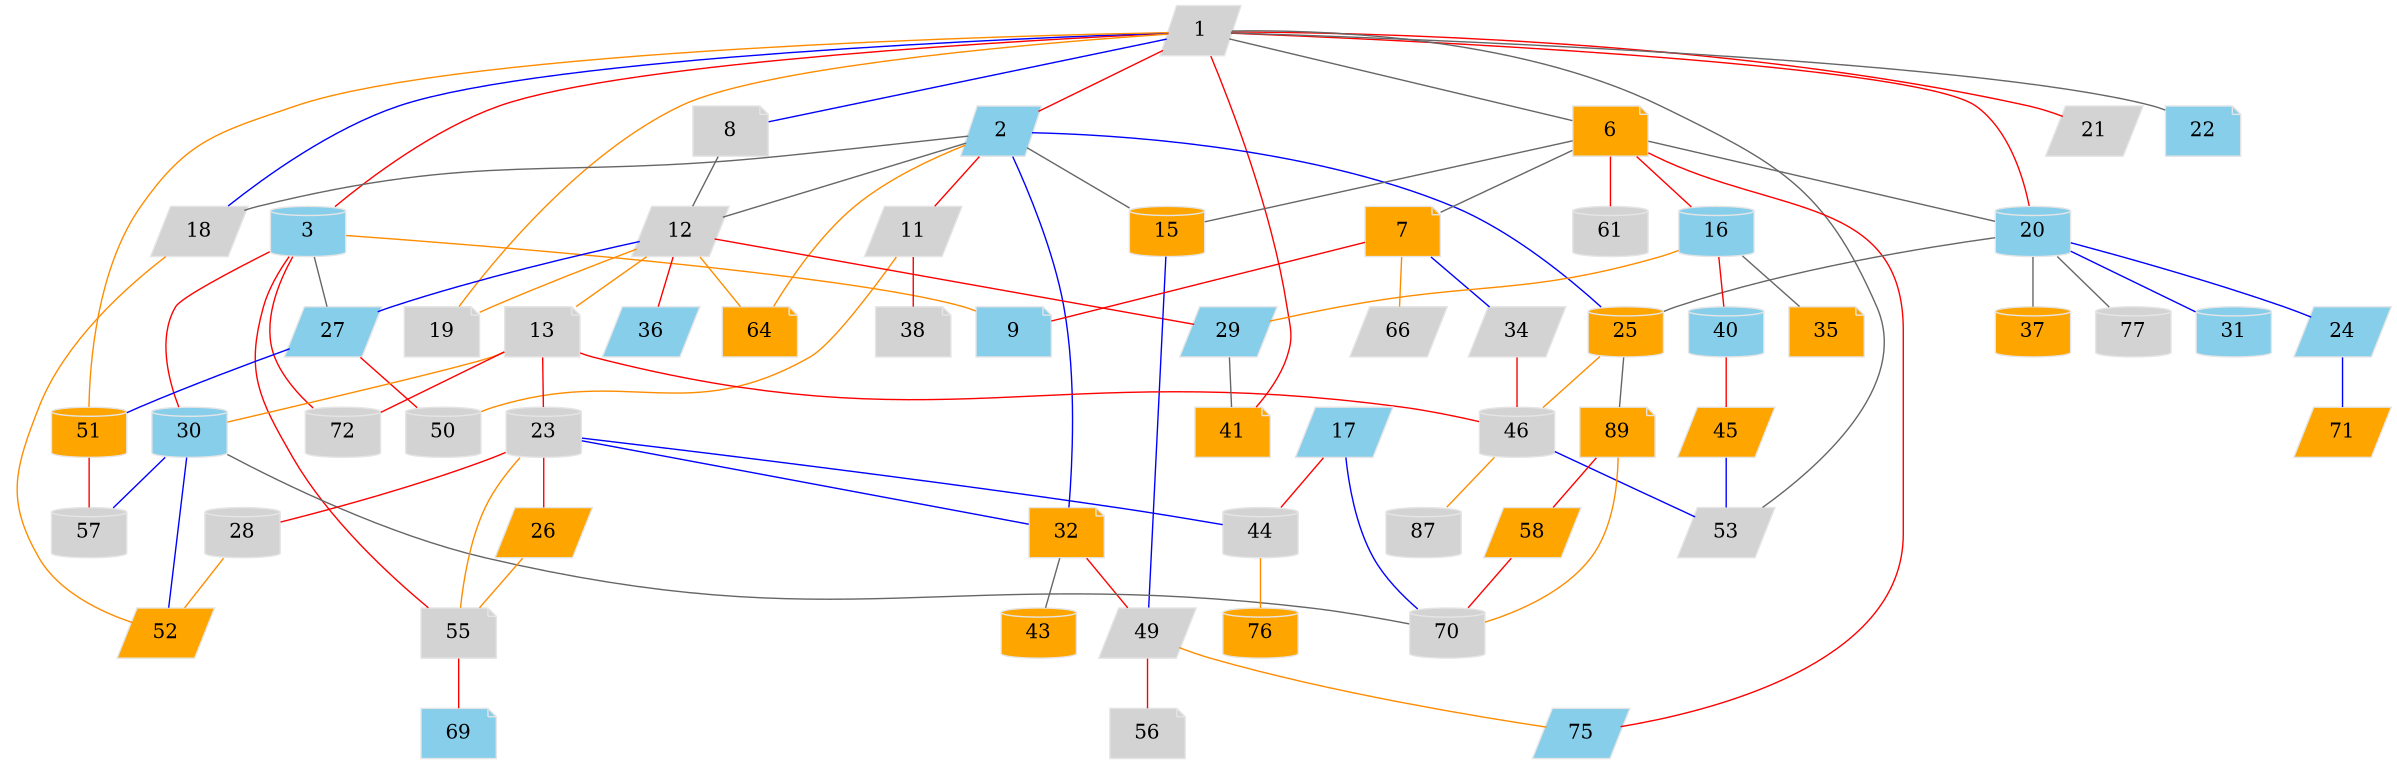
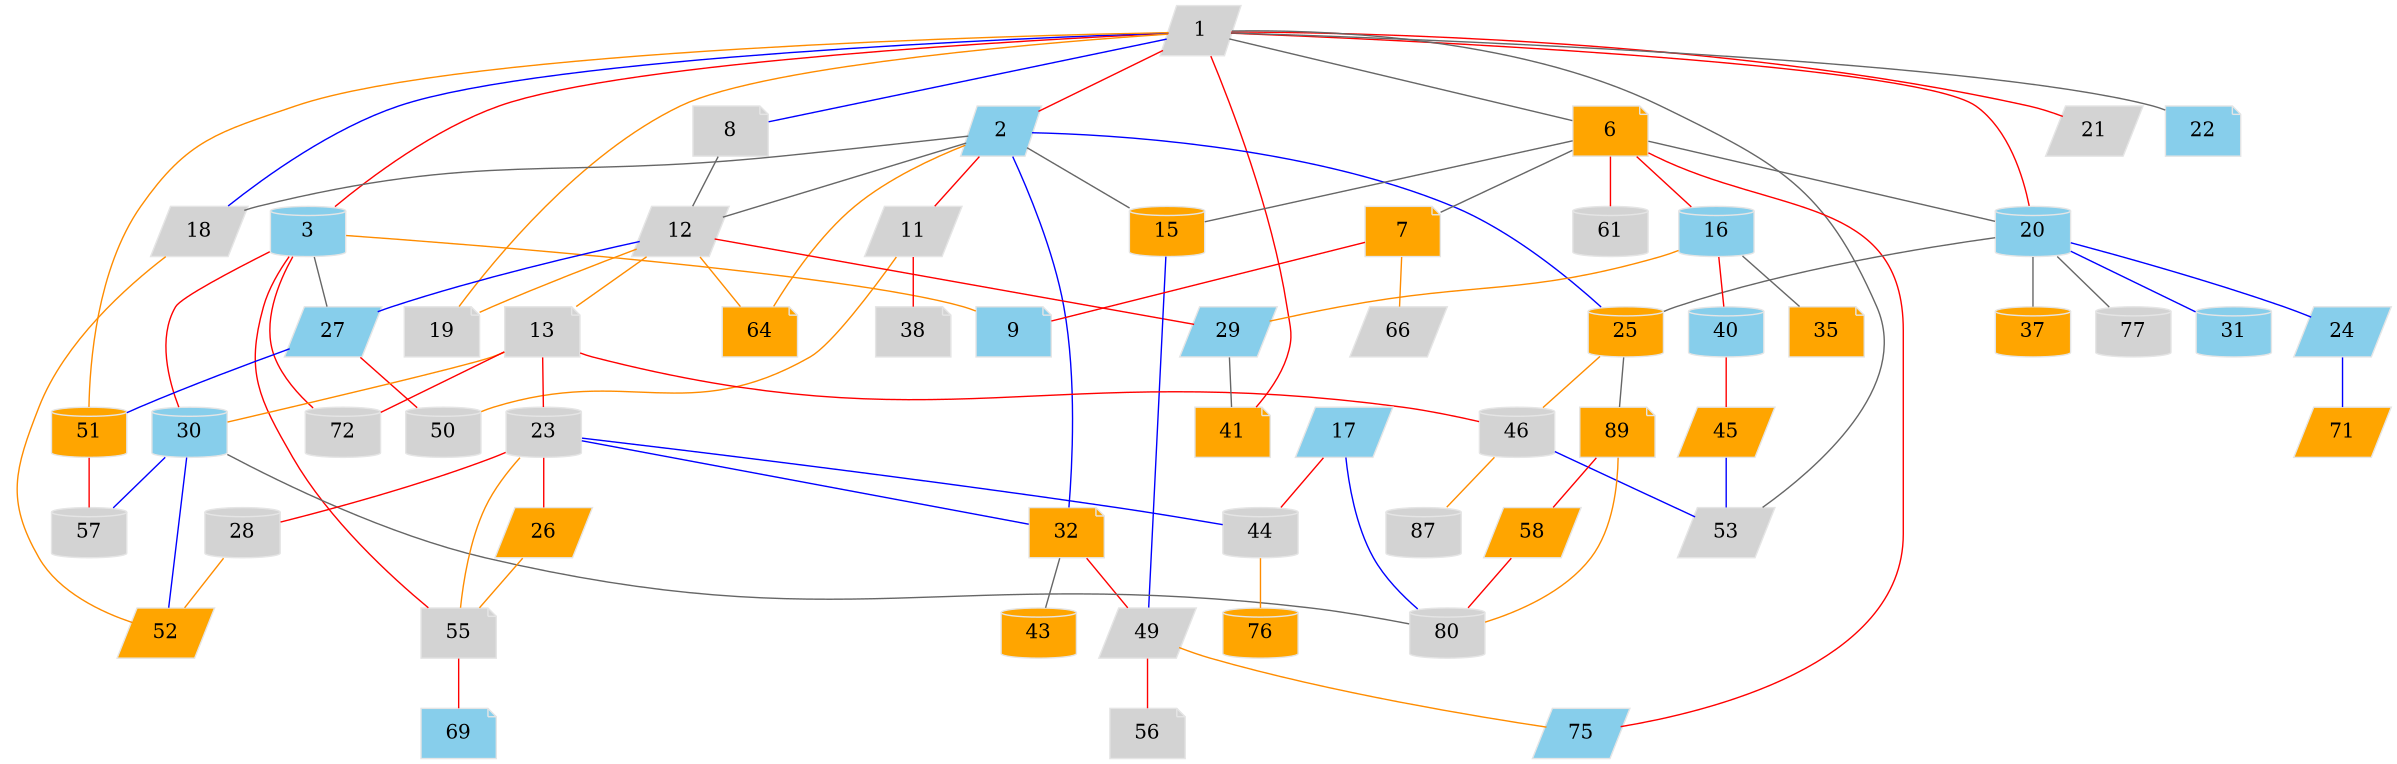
  graph {
    node [color=gray90 fillcolor=lightgrey shape=cylinder style=filled]
    edge [color=red]
    1 [shape=parallelogram super="+5"]
    2 [fillcolor=skyblue shape=parallelogram super="+10"]
    3 [fillcolor=skyblue super="+4"]
    6 [fillcolor=orange shape=note super="+14"]
    8 [shape=note]
    18 [shape=parallelogram super="+33"]
    19 [shape=note]
    20 [fillcolor=skyblue super="+63"]
    21 [shape=parallelogram]
    22 [fillcolor=skyblue shape=note]
    41 [fillcolor=orange shape=note]
    51 [fillcolor=orange super="+74"]
    53 [shape=parallelogram]
    11 [shape=parallelogram]
    12 [shape=parallelogram super="+70"]
    15 [fillcolor=orange super="+42"]
    25 [fillcolor=orange super="+86"]
    32 [fillcolor=orange shape=note super="+60"]
    64 [fillcolor=orange shape=note]
    9 [fillcolor=skyblue shape=note super="+68"]
    27 [fillcolor=skyblue shape=parallelogram super="+88"]
    30 [fillcolor=skyblue super="+65"]
    55 [shape=note super="+62"]
    72 [super="+84"]
    7 [fillcolor=orange shape=note super="+83"]
    16 [fillcolor=skyblue]
    61
    75 [fillcolor=skyblue shape=parallelogram super="+79"]
    52 [fillcolor=orange shape=parallelogram]
    24 [fillcolor=skyblue shape=parallelogram]
    31 [fillcolor=skyblue]
    37 [fillcolor=orange]
    77
    57
    38 [shape=note super="+82"]
    50 [super="+78"]
    13 [shape=note]
    29 [fillcolor=skyblue shape=parallelogram super="+59"]
-   36 [fillcolor=skyblue shape=parallelogram]
    49 [shape=parallelogram super="+73"]
    17 [fillcolor=skyblue shape=parallelogram]
    44 [super="+81"]
-   80 [super="+85" label=70]
+   80 [super="+85"]
    46 [super="+67"]
    n45 [fillcolor=orange label=89 shape=note]
    43 [fillcolor=orange]
    69 [fillcolor=skyblue shape=note]
-   34 [shape=parallelogram]
    66 [shape=parallelogram]
    35 [fillcolor=orange shape=note]
    40 [fillcolor=skyblue]
    23 [super="+47"]
    26 [fillcolor=orange shape=parallelogram super="+54"]
    28
    87
    56 [shape=note]
    45 [fillcolor=orange shape=parallelogram super="+48"]
    76 [fillcolor=orange]
    71 [fillcolor=orange shape=parallelogram]
    58 [fillcolor=orange shape=parallelogram]
    1 -- 2
    1 -- 3
    1 -- 6 [color=gray40]
    1 -- 8 [color=blue]
    1 -- 18 [color=blue]
    1 -- 19 [color=darkorange]
    1 -- 20
    1 -- 21
    1 -- 22 [color=gray40]
    1 -- 41
    1 -- 51 [color=darkorange]
    1 -- 53 [color=gray40]
    2 -- 18 [color=gray40]
    2 -- 11
    2 -- 12 [color=gray40]
    2 -- 15 [color=gray40]
    2 -- 25 [color=blue]
    2 -- 32 [color=blue weight=2]
    2 -- 64 [color=darkorange weight=2]
    3 -- 9 [color=darkorange]
    3 -- 27 [color=gray40]
    3 -- 30 [weight=2]
    3 -- 55
    3 -- 72
    6 -- 20 [color=gray40]
    6 -- 15 [color=gray40]
    6 -- 7 [color=gray40]
    6 -- 16
    6 -- 61
    6 -- 75
    8 -- 12 [color=gray40]
    18 -- 52 [color=darkorange]
    20 -- 25 [color=gray40]
    20 -- 24 [color=blue]
    20 -- 31 [color=blue]
    20 -- 37 [color=gray40]
    20 -- 77 [color=gray40]
    51 -- 57
    11 -- 38
    11 -- 50 [color=darkorange]
    12 -- 19 [color=darkorange]
    12 -- 64 [color=darkorange]
    12 -- 27 [color=blue]
    12 -- 13 [color=darkorange]
    12 -- 29
-   12 -- 36
    15 -- 49 [color=blue]
    25 -- 46 [color=darkorange]
    25 -- n45 [color=gray40]
    32 -- 49
    32 -- 43 [color=gray40]
    27 -- 51 [color=blue weight=2]
    27 -- 50
    30 -- 52 [color=blue]
    30 -- 57 [color=blue]
    30 -- 80 [color=gray40]
    55 -- 69
    7 -- 9
-   7 -- 34 [color=blue]
    7 -- 66 [color=darkorange]
    16 -- 29 [color=darkorange]
    16 -- 35 [color=gray40]
    16 -- 40
    24 -- 71 [color=blue]
    13 -- 30 [color=darkorange]
    13 -- 72
    13 -- 46
    13 -- 23
    29 -- 41 [color=gray40]
    49 -- 75 [color=darkorange]
    49 -- 56
    17 -- 44
    17 -- 80 [color=blue]
    44 -- 76 [color=darkorange]
    46 -- 53 [color=blue]
    46 -- 87 [color=darkorange]
    n45 -- 80 [color=darkorange]
    n45 -- 58
-   34 -- 46
    40 -- 45
    23 -- 32 [color=blue]
    23 -- 55 [color=darkorange]
    23 -- 44 [color=blue]
    23 -- 26
    23 -- 28
    26 -- 55 [color=darkorange]
    28 -- 52 [color=darkorange]
    45 -- 53 [color=blue]
    58 -- 80
  }
